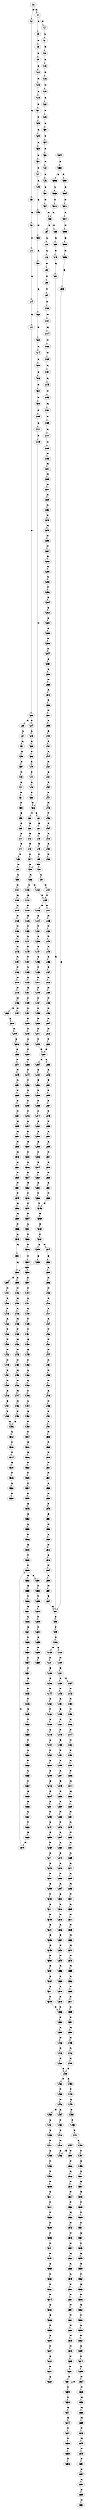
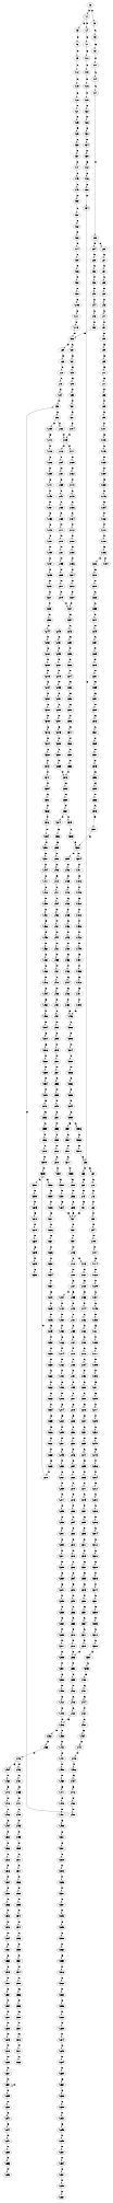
  strict digraph {
    fontname="DejaVu Serif"
    node [fontname="DejaVu Serif"]
    edge [fontname="DejaVu Serif"]
    S0
    S1
    S2
    S3
    S4
    S5
    S6
    S7
    S8
    S9
    S10
    S11
    S12
    S13
    S14
    S15
    S16
    S17
    S18
    S19
    S20
    S21
    S22
    S23
    S24
    S25
    S26
    S27
    S28
    S29
    S30
    S31
    S32
    S33
    S34
    S35
    S36
    S37
    S38
    S39
    S40
    S41
    S42
    S43
    S44
    S45
    S46
    S47
    S48
    S49
    S50
    S51
    S52
    S53
    S54
    S55
    S56
    S57
    S58
    S59
    S60
    S61
    S62
    S63
    S64
    S65
    S66
    S67
    S68
    S69
    S70
    S71
    S72
    S73
    S74
    S75
    S76
    S77
    S78
    S79
    S80
    S81
    S82
    S83
    S84
    S85
    S86
    S87
    S88
    S89
    S90
    S91
    S92
    S93
    S94
    S95
    S96
    S97
    S98
    S99
    S100
    S101
    S102
    S103
    S104
    S105
    S106
    S107
    S108
    S109
    S110
    S111
    S112
    S113
    S114
    S115
    S116
    S117
    S118
    S119
    S120
    S121
    S122
    S123
    S124
    S125
    S126
    S127
    S128
    S129
    S130
    S131
    S132
    S133
    S134
    S135
    S136
    S137
    S138
    S139
    S140
    S141
    S142
    S143
    S144
    S145
    S146
    S147
    S148
    S149
    S150
    S151
    S152
    S153
    S154
    S155
    S156
    S157
    S158
    S159
    S160
    S161
    S162
    S163
    S164
    S165
    S166
    S167
    S168
    S169
    S170
    S171
    S172
    S173
    S174
    S175
    S176
    S177
    S178
    S179
    S180
    S181
    S182
    S183
    S184
    S185
    S186
    S187
    S188
    S189
    S190
    S191
    S192
    S193
    S194
    S202
    S195
    S196
    S197
    S198
    S199
    S200
    S201
    S203
    S204
    S205
    S206
    S207
    S208
    S209
    S210
    S211
    S212
    S213
    S214
    S215
    S216
    S217
    S218
    S219
    S220
    S221
    S222
    S223
    S224
    S225
    S226
    S227
    S228
    S229
    S230
    S231
    S232
    S233
    S234
-   S235
    S236
    S237
    S238
    S239
    S240
    S241
    S242
    S243
    S244
    S245
    S246
    S247
    S248
    S249
    S250
    S251
    S252
    S253
    S254
    S255
    S256
    S257
    S258
    S259
    S260
    S261
    S262
    S263
    S264
    S265
    S266
    S267
    S268
    S269
    S270
    S271
    S272
    S273
    S274
    S275
    S276
    S277
    S278
    S279
    S280
    S281
    S282
    S283
    S284
    S285
    S286
    S287
    S288
    S289
    S290
    S291
    S292
    S293
    S294
    S295
    S296
    S297
    S298
    S299
    S300
    S301
    S302
    S303
    S304
    S305
    S306
    S307
    S308
    S309
    S310
    S311
    S312
    S313
    S314
    S315
    S316
    S317
    S318
    S319
    S320
    S321
    S322
    S323
    S324
    S325
    S326
    S327
    S328
    S329
    S330
    S331
    S332
    S333
    S334
    S335
    S336
    S337
    S338
    S339
    S340
    S341
    S342
    S343
    S344
    S345
    S346
    S347
    S348
    S349
    S350
    S351
    S352
    S353
    S354
    S355
    S356
    S357
    S358
    S359
    S360
    S361
    S362
    S363
    S364
    S365
    S366
    S367
    S368
    S369
    S370
    S371
    S372
    S373
    S374
    S375
    S376
    S377
    S378
    S379
    S380
    S381
    S382
    S383
    S384
    S385
    S386
    S387
    S388
    S389
    S390
    S391
    S392
    S393
    S394
    S395
    S396
    S397
    S398
    S399
    S400
    S401
    S402
    S403
    S404
    S405
    S406
    S407
    S408
    S409
    S410
    S411
    S412
    S413
    S414
    S415
    S416
    S417
    S418
    S419
    S420
    S421
    S422
    S423
    S424
    S425
    S426
    S427
    S428
    S429
    S430
    S431
    S432
    S433
    S434
    S435
    S436
    S437
    S438
    S439
    S440
    S441
    S442
    S443
    S444
    S445
    S446
    S447
    S448
    S449
    S450
    S451
    S452
    S453
    S454
    S455
    S456
    S457
    S458
    S459
    S460
    S461
    S462
    S463
    S464
    S465
    S466
    S467
    S468
    S469
    S470
    S471
    S472
    S473
    S474
    S475
    S476
    S477
    S478
    S479
    S480
    S481
    S482
    S483
    S484
    S485
    S486
    S487
    S488
    S489
    S490
    S491
    S492
    S493
    S494
    S495
    S496
    S497
    S498
    S499
    S500
    S501
    S502
    S503
    S504
    S505
    S506
    S507
    S508
    S509
    S510
    S511
    S512
    S513
    S514
    S515
    S516
    S517
    S518
    S519
    S520
    S521
    S522
    S523
    S524
    S525
    S526
    S527
    S528
    S529
    S530
    S531
    S532
    S533
    S534
    S535
    S536
    S537
    S538
    S539
    S540
    S541
    S542
    S543
    S544
    S545
    S546
    S547
    S548
    S549
    S550
    S551
    S552
    S553
    S554
    S555
    S556
    S557
    S558
    S559
    S560
    S561
    S562
    S563
    S564
    S565
    S566
    S567
    S568
    S569
    S570
    S571
    S572
    S573
    S574
    S575
    S576
    S577
    S578
    S579
    S580
    S581
    S582
    S583
    S584
    S585
    S586
    S587
    S588
    S589
    S590
    S591
    S592
    S593
    S594
    S595
    S596
    S597
    S598
    S599
    S600
    S601
    S602
    S603
    S604
    S605
    S606
    S607
    S608
    S609
    S610
    S611
    S612
    S613
    S614
    S615
    S616
    S617
    S618
    S619
    S620
    S621
    S622
    S623
    S624
    S625
    S626
    S627
    S628
    S629
    S630
    S631
    S632
    S633
    S634
    S635
    S636
    S637
    S638
    S639
    S640
    S641
    S642
    S643
    S644
    S645
    S646
    S647
    S648
    S649
    S650
    S651
    S652
    S653
    S654
    S655
    S656
    S657
    S658
    S659
    S660
    S661
    S662
    S663
    S664
    S665
    S666
    S667
    S668
    S669
    S670
    S0 -> S1 [label=A]
    S0 -> S2 [label=T]
    S1 -> S3 [label=G]
    S1 -> S4 [label=A]
    S2 -> S5 [label=C]
    S3 -> S6 [label=T]
    S4 -> S7 [label=C]
    S5 -> S8 [label=G]
    S6 -> S9 [label=T]
    S7 -> S10 [label=G]
    S8 -> S11 [label=A]
    S9 -> S12 [label=C]
    S10 -> S13 [label=G]
    S11 -> S14 [label=C]
    S12 -> S15 [label=A]
    S13 -> S16 [label=T]
    S14 -> S17 [label=C]
    S15 -> S18 [label=C]
    S16 -> S19 [label=A]
    S17 -> S20 [label=T]
    S18 -> S21 [label=T]
    S19 -> S22 [label=C]
    S20 -> S23 [label=C]
    S20 -> S24 [label=T]
    S21 -> S25 [label=T]
    S22 -> S26 [label=T]
    S23 -> S27 [label=C]
    S24 -> S28 [label=C]
    S25 -> S29 [label=G]
    S26 -> S30 [label=C]
    S27 -> S31 [label=C]
    S28 -> S32 [label=C]
    S29 -> S33 [label=C]
    S30 -> S34 [label=T]
    S31 -> S35 [label=C]
    S32 -> S36 [label=T]
    S33 -> S37 [label=T]
    S34 -> S38 [label=T]
    S35 -> S39 [label=T]
    S36 -> S40 [label=T]
    S37 -> S41 [label=T]
    S38 -> S42 [label=G]
    S39 -> S43 [label=T]
    S40 -> S44 [label=T]
    S41 -> S45 [label=C]
    S42 -> S46 [label=C]
    S43 -> S47 [label=C]
    S44 -> S48 [label=C]
    S45 -> S49 [label=G]
    S46 -> S50 [label=C]
    S47 -> S51 [label=T]
    S48 -> S52 [label=T]
    S49 -> S53 [label=A]
    S50 -> S54 [label=A]
    S51 -> S55 [label=A]
    S52 -> S56 [label=A]
    S53 -> S57 [label=C]
    S54 -> S58 [label=C]
    S55 -> S59 [label=G]
    S56 -> S60 [label=A]
    S56 -> S61 [label=C]
    S57 -> S62 [label=C]
    S58 -> S63 [label=A]
    S58 -> S64 [label=G]
    S59 -> S65 [label=G]
    S60 -> S66 [label=G]
    S61 -> S67 [label=G]
    S62 -> S68 [label=T]
    S63 -> S69 [label=G]
    S64 -> S70 [label=C]
    S65 -> S71 [label=G]
    S66 -> S72 [label=G]
    S67 -> S73 [label=G]
    S68 -> S74 [label=G]
    S69 -> S75 [label=A]
    S70 -> S76 [label=C]
    S71 -> S77 [label=G]
    S72 -> S78 [label=G]
    S73 -> S79 [label=G]
    S74 -> S80 [label=C]
    S75 -> S81 [label=G]
    S76 -> S82 [label=T]
    S77 -> S83 [label=A]
    S78 -> S84 [label=A]
    S79 -> S85 [label=A]
    S80 -> S86 [label=C]
    S81 -> S87 [label=G]
    S82 -> S88 [label=A]
    S83 -> S89 [label=A]
    S84 -> S90 [label=A]
    S85 -> S91 [label=A]
    S86 -> S92 [label=T]
    S87 -> S93 [label=T]
    S88 -> S94 [label=A]
    S89 -> S95 [label=C]
    S90 -> S96 [label=C]
    S91 -> S97 [label=C]
    S92 -> S98 [label=T]
    S93 -> S99 [label=T]
    S94 -> S100 [label=A]
    S95 -> S101 [label=T]
    S96 -> S102 [label=T]
    S96 -> S103 [label=A]
    S97 -> S104 [label=T]
    S98 -> S105 [label=T]
    S99 -> S106 [label=A]
    S100 -> S107 [label=A]
    S101 -> S108 [label=G]
    S102 -> S109 [label=A]
    S103 -> S110 [label=G]
    S104 -> S109 [label=A]
    S105 -> S111 [label=C]
    S106 -> S112 [label=G]
    S106 -> S113 [label=A]
    S107 -> S114 [label=G]
    S108 -> S115 [label=C]
    S109 -> S116 [label=A]
    S109 -> S117 [label=T]
    S110 -> S118 [label=T]
    S111 -> S119 [label=T]
    S112 -> S120 [label=A]
    S113 -> S121 [label=A]
    S114 -> S122 [label=A]
    S115 -> S123 [label=A]
    S116 -> S124 [label=C]
    S117 -> S125 [label=A]
    S118 -> S126 [label=G]
    S119 -> S56 [label=A]
    S120 -> S127 [label=G]
    S121 -> S128 [label=G]
    S122 -> S129 [label=A]
    S123 -> S130 [label=A]
    S124 -> S131 [label=A]
    S125 -> S132 [label=A]
    S126 -> S133 [label=A]
    S127 -> S134 [label=A]
    S127 -> S135 [label=G]
    S128 -> S136 [label=G]
    S129 -> S137 [label=C]
    S130 -> S138 [label=G]
    S131 -> S139 [label=C]
    S132 -> S140 [label=A]
    S133 -> S141 [label=C]
    S134 -> S142 [label=T]
    S135 -> S143 [label=T]
    S136 -> S144 [label=T]
    S137 -> S145 [label=C]
    S138 -> S146 [label=C]
    S139 -> S147 [label=C]
    S140 -> S148 [label=C]
    S141 -> S149 [label=T]
    S142 -> S150 [label=T]
    S143 -> S151 [label=C]
    S144 -> S152 [label=C]
    S145 -> S153 [label=A]
    S146 -> S154 [label=C]
    S147 -> S155 [label=C]
    S148 -> S156 [label=C]
    S149 -> S157 [label=A]
    S150 -> S158 [label=A]
    S151 -> S159 [label=G]
    S152 -> S160 [label=A]
    S153 -> S161 [label=G]
    S154 -> S162 [label=T]
    S155 -> S163 [label=T]
    S156 -> S164 [label=C]
    S157 -> S165 [label=C]
    S158 -> S166 [label=C]
    S159 -> S167 [label=C]
    S160 -> S168 [label=C]
    S161 -> S169 [label=T]
    S162 -> S170 [label=A]
    S163 -> S171 [label=A]
    S164 -> S172 [label=A]
    S165 -> S173 [label=C]
    S166 -> S174 [label=T]
    S167 -> S175 [label=T]
    S168 -> S176 [label=C]
    S169 -> S177 [label=C]
    S170 -> S178 [label=A]
    S171 -> S179 [label=A]
    S172 -> S180 [label=A]
    S173 -> S181 [label=G]
    S174 -> S182 [label=A]
    S175 -> S183 [label=G]
    S176 -> S184 [label=C]
    S177 -> S185 [label=A]
    S178 -> S186 [label=G]
    S179 -> S187 [label=A]
    S180 -> S188 [label=A]
    S181 -> S189 [label=T]
    S182 -> S190 [label=T]
    S183 -> S191 [label=T]
    S184 -> S192 [label=T]
    S185 -> S193 [label=A]
    S186 -> S194 [label=A]
    S186 -> S202 [label=A]
    S187 -> S195 [label=A]
    S188 -> S196 [label=A]
    S189 -> S197 [label=A]
    S190 -> S198 [label=C]
    S191 -> S199 [label=C]
    S192 -> S200 [label=C]
    S193 -> S201 [label=G]
    S202 -> S210 [label=G]
    S195 -> S203 [label=A]
    S196 -> S204 [label=A]
    S197 -> S205 [label=T]
    S198 -> S206 [label=T]
    S199 -> S207 [label=C]
    S200 -> S208 [label=C]
    S201 -> S209 [label=G]
    S203 -> S211 [label=A]
    S204 -> S212 [label=A]
    S205 -> S213 [label=A]
    S206 -> S214 [label=G]
    S207 -> S215 [label=G]
    S208 -> S216 [label=G]
    S209 -> S217 [label=A]
    S210 -> S218 [label=T]
    S211 -> S219 [label=T]
    S212 -> S220 [label=T]
    S213 -> S221 [label=C]
    S214 -> S222 [label=G]
    S215 -> S223 [label=G]
    S216 -> S224 [label=G]
    S217 -> S225 [label=A]
    S218 -> S226 [label=C]
    S219 -> S227 [label=T]
    S220 -> S227 [label=T]
    S221 -> S228 [label=A]
    S222 -> S229 [label=T]
    S223 -> S230 [label=C]
    S224 -> S231 [label=C]
    S225 -> S232 [label=C]
    S226 -> S233 [label=C]
    S227 -> S234 [label=G]
-   S227 -> S235 [label=C]
    S228 -> S236 [label=C]
    S229 -> S237 [label=A]
    S230 -> S238 [label=A]
    S231 -> S239 [label=A]
    S232 -> S240 [label=T]
    S233 -> S241 [label=T]
    S234 -> S242 [label=C]
-   S235 -> S243 [label=C]
    S236 -> S244 [label=A]
    S237 -> S245 [label=C]
    S238 -> S246 [label=T]
    S239 -> S247 [label=C]
    S240 -> S248 [label=G]
    S241 -> S249 [label=A]
    S242 -> S250 [label=G]
    S243 -> S251 [label=G]
    S244 -> S252 [label=A]
    S245 -> S253 [label=A]
    S246 -> S254 [label=C]
    S247 -> S255 [label=G]
    S248 -> S256 [label=A]
    S249 -> S257 [label=C]
    S250 -> S258 [label=T]
    S251 -> S259 [label=T]
    S252 -> S260 [label=C]
    S253 -> S261 [label=C]
    S254 -> S262 [label=C]
    S255 -> S263 [label=A]
    S256 -> S264 [label=A]
    S257 -> S265 [label=T]
    S258 -> S266 [label=T]
    S259 -> S267 [label=T]
    S260 -> S268 [label=T]
    S261 -> S269 [label=C]
    S262 -> S270 [label=C]
    S263 -> S271 [label=C]
    S264 -> S272 [label=G]
    S265 -> S273 [label=T]
    S266 -> S274 [label=T]
    S267 -> S275 [label=T]
    S268 -> S276 [label=A]
    S269 -> S277 [label=C]
    S270 -> S278 [label=C]
    S271 -> S279 [label=C]
    S272 -> S280 [label=C]
    S273 -> S281 [label=A]
    S274 -> S282 [label=G]
    S275 -> S283 [label=A]
    S276 -> S284 [label=C]
    S277 -> S285 [label=C]
    S278 -> S286 [label=T]
    S279 -> S287 [label=T]
    S280 -> S288 [label=C]
    S281 -> S289 [label=G]
    S282 -> S290 [label=G]
    S283 -> S291 [label=G]
    S284 -> S292 [label=T]
    S285 -> S293 [label=G]
    S286 -> S294 [label=G]
    S287 -> S295 [label=G]
    S288 -> S296 [label=A]
    S289 -> S297 [label=G]
    S290 -> S298 [label=G]
    S291 -> S299 [label=G]
    S292 -> S300 [label=G]
    S293 -> S301 [label=A]
    S294 -> S302 [label=C]
    S295 -> S303 [label=T]
    S296 -> S304 [label=C]
    S297 -> S305 [label=A]
    S298 -> S306 [label=A]
    S299 -> S307 [label=A]
    S300 -> S308 [label=A]
    S301 -> S309 [label=C]
    S302 -> S310 [label=C]
    S303 -> S311 [label=C]
    S304 -> S312 [label=C]
    S305 -> S313 [label=G]
    S306 -> S314 [label=G]
    S307 -> S315 [label=G]
    S308 -> S316 [label=C]
    S309 -> S317 [label=A]
    S310 -> S318 [label=A]
    S311 -> S319 [label=A]
    S312 -> S320 [label=C]
    S313 -> S321 [label=C]
    S314 -> S322 [label=A]
    S315 -> S323 [label=A]
    S316 -> S324 [label=T]
    S317 -> S325 [label=A]
    S318 -> S326 [label=C]
    S319 -> S327 [label=G]
    S320 -> S328 [label=C]
    S321 -> S329 [label=T]
    S322 -> S330 [label=C]
    S323 -> S331 [label=C]
    S324 -> S332 [label=G]
    S325 -> S333 [label=G]
    S326 -> S334 [label=G]
    S327 -> S335 [label=G]
    S328 -> S336 [label=T]
    S329 -> S337 [label=A]
    S330 -> S338 [label=A]
    S331 -> S339 [label=A]
    S332 -> S340 [label=T]
    S333 -> S341 [label=G]
    S334 -> S342 [label=G]
    S335 -> S343 [label=G]
    S336 -> S344 [label=T]
    S337 -> S345 [label=T]
    S338 -> S346 [label=T]
    S339 -> S346 [label=T]
    S340 -> S347 [label=T]
    S341 -> S348 [label=A]
    S342 -> S349 [label=A]
    S343 -> S350 [label=A]
    S344 -> S351 [label=C]
    S345 -> S352 [label=G]
    S346 -> S353 [label=G]
    S347 -> S354 [label=A]
    S348 -> S355 [label=G]
    S349 -> S356 [label=G]
    S350 -> S357 [label=G]
    S351 -> S358 [label=G]
    S352 -> S359 [label=G]
    S353 -> S360 [label=G]
    S354 -> S361 [label=C]
    S355 -> S362 [label=C]
    S356 -> S363 [label=C]
    S357 -> S364 [label=C]
    S358 -> S365 [label=A]
    S359 -> S366 [label=T]
    S360 -> S367 [label=T]
    S361 -> S368 [label=T]
    S362 -> S369 [label=T]
    S363 -> S370 [label=C]
    S364 -> S371 [label=C]
    S365 -> S372 [label=C]
    S366 -> S373 [label=C]
    S367 -> S374 [label=T]
    S367 -> S375 [label=C]
    S368 -> S376 [label=T]
    S369 -> S377 [label=T]
    S370 -> S378 [label=T]
    S371 -> S379 [label=T]
    S372 -> S380 [label=C]
    S373 -> S381 [label=G]
    S374 -> S382 [label=G]
    S375 -> S383 [label=G]
    S376 -> S384 [label=A]
    S377 -> S385 [label=T]
    S378 -> S386 [label=T]
    S379 -> S386 [label=T]
    S380 -> S387 [label=A]
    S381 -> S388 [label=G]
    S382 -> S389 [label=G]
    S383 -> S388 [label=G]
    S384 -> S390 [label=A]
    S385 -> S391 [label=T]
    S386 -> S392 [label=T]
    S387 -> S393 [label=C]
    S388 -> S394 [label=A]
    S388 -> S395 [label=T]
    S389 -> S396 [label=A]
    S390 -> S397 [label=A]
    S391 -> S398 [label=G]
    S392 -> S399 [label=G]
    S393 -> S400 [label=G]
    S394 -> S401 [label=A]
    S395 -> S402 [label=A]
    S396 -> S403 [label=A]
    S397 -> S404 [label=A]
    S398 -> S405 [label=A]
    S399 -> S406 [label=A]
    S400 -> S407 [label=G]
    S401 -> S408 [label=G]
    S402 -> S409 [label=G]
    S403 -> S410 [label=G]
    S404 -> S411 [label=C]
    S405 -> S412 [label=C]
    S406 -> S413 [label=C]
    S407 -> S414 [label=G]
    S408 -> S415 [label=T]
    S409 -> S416 [label=C]
    S410 -> S417 [label=C]
    S411 -> S418 [label=C]
    S412 -> S419 [label=C]
    S413 -> S420 [label=C]
    S414 -> S421 [label=A]
    S415 -> S422 [label=G]
    S416 -> S423 [label=G]
    S417 -> S424 [label=G]
    S418 -> S425 [label=T]
    S419 -> S426 [label=G]
    S420 -> S426 [label=G]
    S421 -> S427 [label=C]
    S422 -> S428 [label=T]
    S423 -> S429 [label=T]
    S424 -> S430 [label=A]
    S425 -> S431 [label=T]
    S426 -> S432 [label=T]
    S426 -> S433 [label=G]
    S427 -> S434 [label=G]
    S428 -> S435 [label=A]
    S429 -> S436 [label=G]
    S430 -> S437 [label=A]
    S431 -> S438 [label=G]
    S432 -> S439 [label=T]
    S433 -> S440 [label=T]
    S434 -> S441 [label=T]
    S435 -> S442 [label=A]
    S436 -> S443 [label=A]
    S437 -> S444 [label=A]
    S438 -> S445 [label=G]
    S439 -> S446 [label=A]
    S440 -> S447 [label=C]
    S441 -> S448 [label=A]
    S442 -> S449 [label=A]
    S443 -> S450 [label=A]
    S444 -> S451 [label=A]
    S445 -> S452 [label=A]
    S446 -> S453 [label=A]
    S446 -> S454 [label=G]
    S447 -> S455 [label=T]
    S448 -> S456 [label=A]
    S449 -> S457 [label=G]
    S450 -> S458 [label=G]
    S451 -> S459 [label=A]
    S452 -> S460 [label=C]
    S453 -> S461 [label=C]
    S454 -> S462 [label=T]
    S455 -> S463 [label=T]
    S456 -> S464 [label=G]
    S457 -> S465 [label=A]
    S458 -> S466 [label=A]
    S459 -> S467 [label=A]
    S460 -> S468 [label=C]
    S461 -> S469 [label=G]
    S462 -> S470 [label=G]
    S463 -> S471 [label=G]
    S464 -> S472 [label=G]
    S465 -> S473 [label=G]
    S466 -> S474 [label=G]
    S467 -> S475 [label=G]
    S468 -> S476 [label=T]
    S469 -> S477 [label=A]
    S470 -> S478 [label=A]
    S471 -> S479 [label=G]
    S472 -> S480 [label=G]
    S473 -> S481 [label=G]
    S474 -> S482 [label=G]
    S475 -> S483 [label=A]
    S476 -> S484 [label=C]
    S477 -> S485 [label=C]
    S478 -> S486 [label=C]
    S479 -> S487 [label=T]
    S480 -> S488 [label=A]
    S481 -> S489 [label=T]
    S482 -> S490 [label=T]
    S483 -> S491 [label=T]
    S484 -> S492 [label=G]
    S485 -> S493 [label=T]
-   S494 -> S486 [label=G]
+   S486 -> S494 [label=G]
    S487 -> S495 [label=G]
    S488 -> S90 [label=A]
    S489 -> S496 [label=C]
    S490 -> S496 [label=C]
    S491 -> S497 [label=C]
    S492 -> S498 [label=A]
    S493 -> S499 [label=T]
    S494 -> S500 [label=T]
    S495 -> S501 [label=C]
    S496 -> S502 [label=C]
    S497 -> S503 [label=A]
    S498 -> S504 [label=A]
    S499 -> S505 [label=T]
    S500 -> S506 [label=T]
    S501 -> S507 [label=G]
    S502 -> S508 [label=T]
    S503 -> S509 [label=T]
    S504 -> S510 [label=G]
    S505 -> S511 [label=C]
    S506 -> S512 [label=C]
    S507 -> S513 [label=G]
    S508 -> S514 [label=A]
    S509 -> S515 [label=A]
    S510 -> S516 [label=G]
    S511 -> S517 [label=T]
    S512 -> S518 [label=T]
    S513 -> S519 [label=A]
    S514 -> S520 [label=G]
    S515 -> S521 [label=A]
    S516 -> S522 [label=T]
    S517 -> S523 [label=T]
    S518 -> S524 [label=T]
    S519 -> S525 [label=A]
    S520 -> S526 [label=A]
    S521 -> S527 [label=A]
    S522 -> S528 [label=T]
    S523 -> S529 [label=T]
    S524 -> S530 [label=T]
    S525 -> S531 [label=A]
    S526 -> S532 [label=C]
    S527 -> S533 [label=C]
    S528 -> S534 [label=A]
    S529 -> S535 [label=T]
    S530 -> S536 [label=G]
    S531 -> S537 [label=G]
    S532 -> S538 [label=T]
    S533 -> S539 [label=A]
    S534 -> S540 [label=T]
    S535 -> S541 [label=T]
    S536 -> S542 [label=A]
    S537 -> S543 [label=A]
+   S538 -> S544 [label=T]
    S539 -> S545 [label=T]
    S540 -> S546 [label=G]
    S541 -> S547 [label=A]
    S542 -> S548 [label=A]
    S543 -> S549 [label=G]
    S544 -> S550 [label=G]
    S545 -> S551 [label=G]
    S546 -> S552 [label=G]
    S547 -> S553 [label=C]
    S548 -> S554 [label=A]
    S549 -> S555 [label=G]
    S550 -> S556 [label=C]
    S550 -> S557 [label=G]
    S551 -> S558 [label=A]
    S552 -> S559 [label=C]
    S553 -> S560 [label=T]
    S554 -> S561 [label=G]
    S555 -> S562 [label=A]
    S556 -> S563 [label=C]
    S557 -> S564 [label=C]
    S558 -> S565 [label=C]
    S559 -> S566 [label=T]
    S560 -> S567 [label=T]
    S561 -> S568 [label=C]
    S562 -> S569 [label=G]
    S563 -> S570 [label=A]
    S564 -> S571 [label=A]
    S565 -> S572 [label=A]
    S566 -> S573 [label=G]
    S567 -> S574 [label=A]
    S568 -> S575 [label=C]
    S569 -> S576 [label=A]
    S570 -> S58 [label=C]
    S571 -> S577 [label=C]
    S572 -> S578 [label=C]
    S573 -> S579 [label=A]
    S574 -> S580 [label=C]
    S575 -> S581 [label=T]
    S576 -> S582 [label=G]
    S577 -> S583 [label=A]
    S578 -> S584 [label=A]
    S579 -> S585 [label=A]
    S580 -> S586 [label=G]
    S581 -> S587 [label=T]
    S582 -> S588 [label=A]
    S583 -> S589 [label=G]
    S584 -> S590 [label=G]
    S585 -> S591 [label=C]
    S585 -> S592 [label=G]
    S586 -> S593 [label=T]
    S587 -> S594 [label=A]
    S588 -> S595 [label=C]
    S589 -> S596 [label=A]
    S590 -> S597 [label=A]
    S591 -> S598 [label=T]
    S592 -> S599 [label=G]
    S593 -> S600 [label=G]
    S594 -> S601 [label=A]
    S595 -> S602 [label=T]
    S596 -> S603 [label=G]
    S597 -> S604 [label=G]
    S598 -> S605 [label=A]
    S599 -> S606 [label=A]
    S600 -> S607 [label=T]
    S601 -> S608 [label=A]
    S602 -> S609 [label=G]
    S603 -> S87 [label=G]
    S604 -> S87 [label=G]
    S605 -> S610 [label=G]
    S606 -> S611 [label=G]
    S607 -> S612 [label=G]
    S608 -> S613 [label=A]
    S609 -> S614 [label=A]
    S610 -> S615 [label=T]
    S611 -> S616 [label=C]
    S612 -> S617 [label=A]
    S613 -> S618 [label=A]
    S614 -> S619 [label=C]
    S615 -> S620 [label=A]
    S616 -> S621 [label=G]
    S617 -> S622 [label=C]
    S618 -> S623 [label=A]
    S619 -> S624 [label=A]
    S620 -> S625 [label=G]
    S621 -> S626 [label=A]
    S623 -> S627 [label=A]
    S624 -> S628 [label=A]
    S625 -> S629 [label=A]
    S626 -> S630 [label=A]
    S627 -> S631 [label=A]
    S628 -> S632 [label=G]
    S629 -> S633 [label=C]
    S630 -> S634 [label=T]
    S631 -> S631 [label=A]
    S631 -> S635 [label=T]
    S632 -> S636 [label=G]
    S634 -> S637 [label=A]
    S635 -> S638 [label=A]
    S636 -> S639 [label=G]
    S637 -> S640 [label=G]
    S638 -> S641 [label=G]
    S639 -> S642 [label=T]
    S640 -> S643 [label=T]
    S641 -> S644 [label=G]
    S642 -> S645 [label=G]
    S643 -> S646 [label=T]
    S644 -> S647 [label=T]
    S645 -> S648 [label=T]
    S646 -> S649 [label=G]
    S647 -> S650 [label=T]
    S648 -> S651 [label=T]
    S649 -> S652 [label=A]
    S650 -> S653 [label=T]
    S651 -> S654 [label=T]
    S652 -> S655 [label=C]
    S653 -> S656 [label=A]
    S654 -> S657 [label=C]
    S655 -> S658 [label=A]
    S657 -> S659 [label=T]
    S658 -> S660 [label=C]
    S659 -> S661 [label=A]
    S660 -> S662 [label=T]
    S662 -> S663 [label=C]
    S663 -> S664 [label=T]
    S664 -> S665 [label=G]
    S665 -> S666 [label=G]
    S666 -> S667 [label=C]
    S667 -> S668 [label=T]
    S668 -> S669 [label=G]
    S669 -> S670 [label=A]
    S670 -> S585 [label=A]
  }
